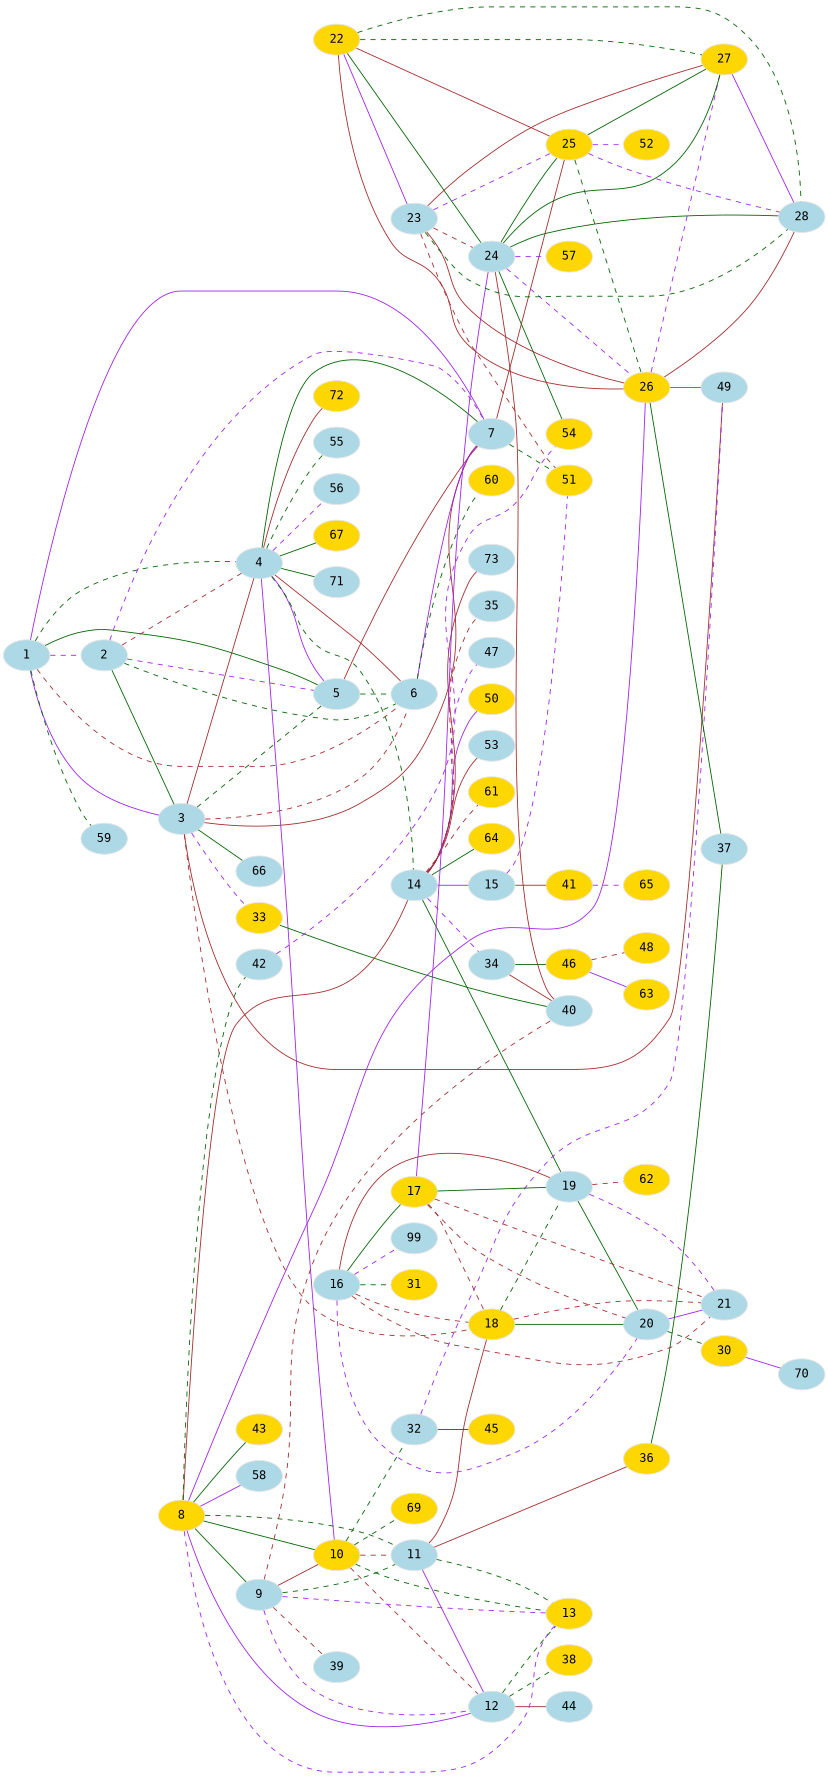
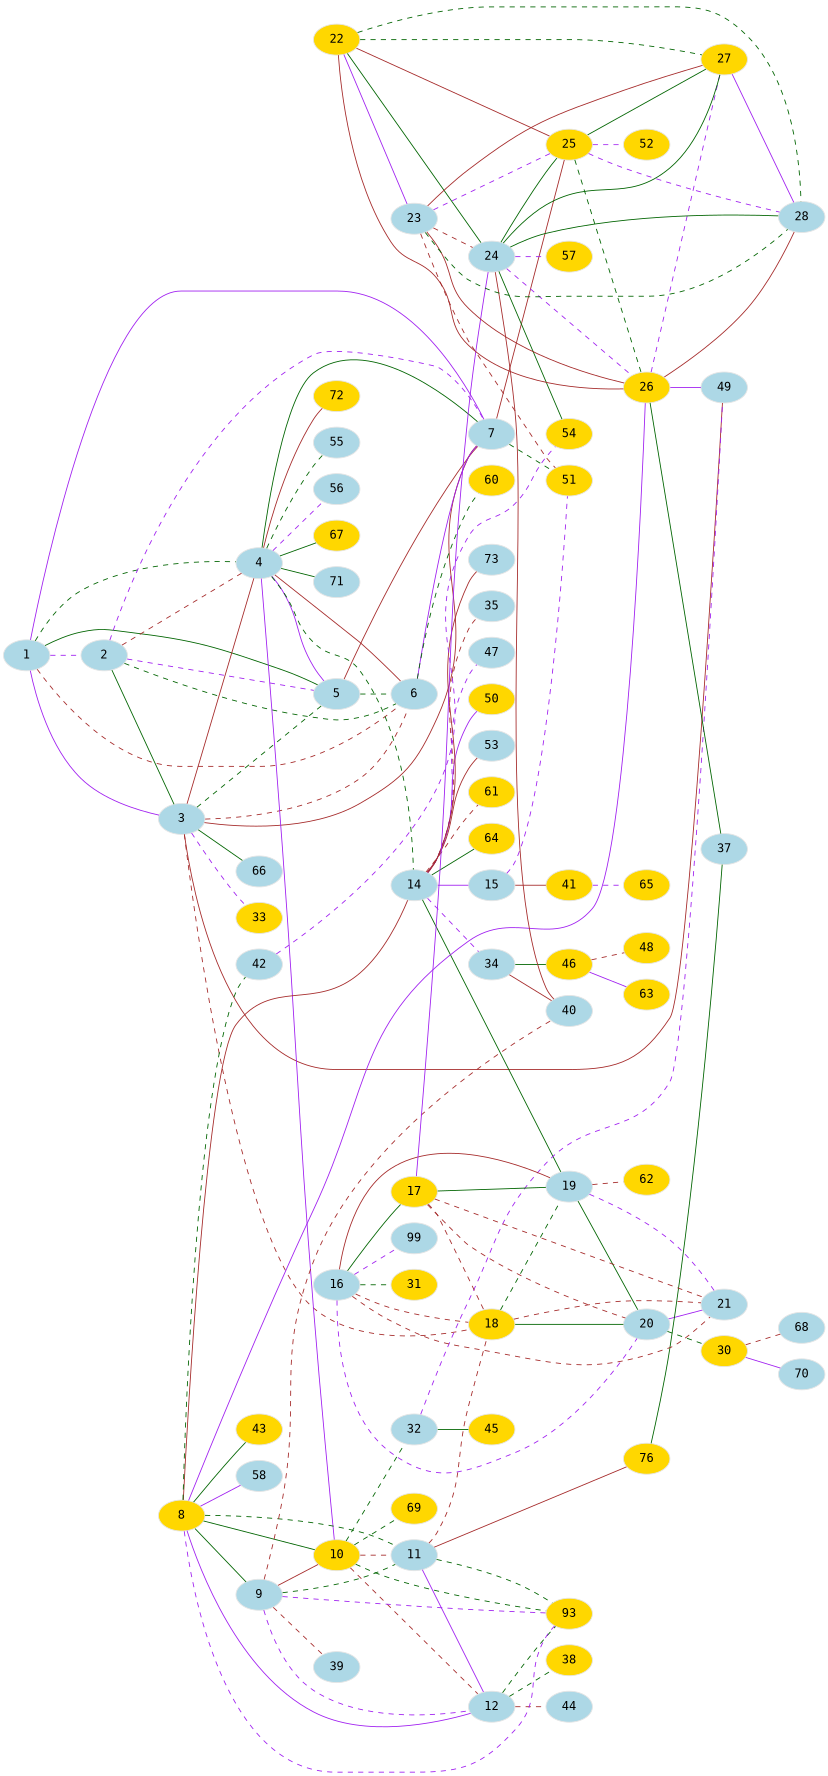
  graph {
    fontname="DejaVu Sans Mono"
    rankdir=LR
    node [color=gray90 fillcolor=lightblue fontname="DejaVu Sans Mono" style=filled]
    edge [color=darkgreen fontname="DejaVu Sans Mono" style=dashed weight=1.0]
    1
    2
    3
    4
    5
    6
    7
-   59
    18 [fillcolor=gold]
    33 [fillcolor=gold]
    49
    66
    10 [fillcolor=gold]
    14
    55
    56
    67 [fillcolor=gold]
    71
    72 [fillcolor=gold]
    60 [fillcolor=gold]
    25 [fillcolor=gold]
    51 [fillcolor=gold]
    19
    20
    21
    40
    11
    12
-   13 [fillcolor=gold]
+   13 [fillcolor=gold label=93]
    32
    69 [fillcolor=gold]
    15
    34
    35
    47
    50 [fillcolor=gold]
    53
    61 [fillcolor=gold]
    64 [fillcolor=gold]
    73
    26 [fillcolor=gold]
    27 [fillcolor=gold]
    28
    52 [fillcolor=gold]
    8 [fillcolor=gold]
    9
    42
    43 [fillcolor=gold]
    58
    39
-   36 [fillcolor=gold]
+   36 [fillcolor=gold label=76]
    38 [fillcolor=gold]
    44
    37
    54 [fillcolor=gold]
    45 [fillcolor=gold]
    41 [fillcolor=gold]
    62 [fillcolor=gold]
    46 [fillcolor=gold]
    24
    57 [fillcolor=gold]
    65 [fillcolor=gold]
    16
    17 [fillcolor=gold]
    n65 [label=99]
    31 [fillcolor=gold]
    30 [fillcolor=gold]
+   68
    70
    22 [fillcolor=gold]
    23
    48 [fillcolor=gold]
    63 [fillcolor=gold]
    1 -- 2 [color=purple]
    1 -- 3 [color=purple style=solid]
    1 -- 4
    1 -- 5 [style=solid]
    1 -- 6 [color=brown]
    1 -- 7 [color=purple style=solid]
-   1 -- 59
    2 -- 3 [style=solid]
    2 -- 4 [color=brown]
    2 -- 5 [color=purple]
    2 -- 6
    2 -- 7 [color=purple weight=2.0]
    3 -- 4 [color=brown style=solid]
    3 -- 5
    3 -- 6 [color=brown]
    3 -- 7 [color=brown style=solid]
    3 -- 18 [color=brown]
    3 -- 33 [color=purple]
    3 -- 49 [color=brown style=solid]
    3 -- 66 [style=solid]
    4 -- 5 [color=purple style=solid]
    4 -- 6 [color=brown style=solid]
    4 -- 7 [style=solid]
    4 -- 10 [color=purple style=solid]
    4 -- 14
    4 -- 55
    4 -- 56 [color=purple]
    4 -- 67 [style=solid]
    4 -- 71 [style=solid]
    4 -- 72 [color=brown style=solid]
    5 -- 6
    5 -- 7 [color=brown style=solid]
    6 -- 7 [color=purple style=solid]
    6 -- 60
    7 -- 25 [color=brown style=solid]
    7 -- 51
    18 -- 19
    18 -- 20 [style=solid]
    18 -- 21 [color=brown]
-   33 -- 40 [style=solid]
    10 -- 11 [color=brown]
    10 -- 12 [color=brown]
    10 -- 13
    10 -- 32
    10 -- 69 [weight=2.0]
    14 -- 19 [style=solid]
    14 -- 15 [color=purple style=solid weight=6.0]
    14 -- 34 [color=purple]
    14 -- 35 [color=brown weight=3.0]
    14 -- 47 [color=purple]
    14 -- 50 [color=purple style=solid]
    14 -- 53 [color=brown style=solid]
    14 -- 61 [color=brown]
    14 -- 64 [style=solid]
    14 -- 73 [color=brown style=solid]
    25 -- 26
    25 -- 27 [style=solid]
    25 -- 28 [color=purple]
    25 -- 52 [color=purple]
    19 -- 20 [style=solid]
    19 -- 21 [color=purple]
    19 -- 62 [color=brown]
    20 -- 21 [color=purple style=solid]
    20 -- 30
-   11 -- 18 [color=brown style=solid]
+   11 -- 18 [color=brown]
    11 -- 12 [color=purple style=solid]
    11 -- 13
    11 -- 36 [color=brown style=solid]
    12 -- 13
    12 -- 38
-   12 -- 44 [color=brown style=solid weight=4.0]
+   12 -- 44 [color=brown weight=4.0]
    32 -- 49 [color=purple]
    32 -- 45 [style=solid]
    15 -- 51 [color=purple]
    15 -- 41 [color=brown style=solid]
    34 -- 40 [color=brown style=solid]
    34 -- 46 [style=solid]
    26 -- 49 [color=purple style=solid weight=3.0]
    26 -- 27 [color=purple]
    26 -- 28 [color=brown style=solid]
    26 -- 37 [style=solid]
    27 -- 28 [color=purple style=solid]
    8 -- 10 [style=solid]
    8 -- 14 [color=brown style=solid]
    8 -- 11
    8 -- 12 [color=purple style=solid]
    8 -- 13 [color=purple]
    8 -- 26 [color=purple style=solid]
    8 -- 9 [style=solid weight=2.0]
    8 -- 42
    8 -- 43 [style=solid]
    8 -- 58 [color=purple style=solid]
    9 -- 10 [color=brown style=solid weight=2.0]
    9 -- 40 [color=brown]
    9 -- 11 [weight=2.0]
    9 -- 12 [color=purple weight=2.0]
    9 -- 13 [color=purple weight=2.0]
    9 -- 39 [color=brown]
    42 -- 54 [color=purple]
    36 -- 37 [style=solid]
    41 -- 65 [color=purple]
    46 -- 48 [color=brown]
    46 -- 63 [color=purple style=solid]
    24 -- 25 [style=solid]
    24 -- 40 [color=brown style=solid weight=3.0]
    24 -- 26 [color=purple]
    24 -- 27 [style=solid]
    24 -- 28 [style=solid]
    24 -- 54 [style=solid]
    24 -- 57 [color=purple]
    16 -- 18 [color=brown weight=2.0]
    16 -- 19 [color=brown style=solid weight=2.0]
    16 -- 20 [color=purple weight=2.0]
    16 -- 21 [color=brown weight=3.0]
    16 -- 17 [style=solid weight=2.0]
    16 -- n65 [color=purple weight=4.0]
    16 -- 31 [weight=4.0]
    17 -- 18 [color=brown]
    17 -- 19 [style=solid]
    17 -- 20 [color=brown]
    17 -- 21 [color=brown]
    17 -- 24 [color=purple style=solid]
+   30 -- 68 [color=brown]
    30 -- 70 [color=purple style=solid]
    22 -- 25 [color=brown style=solid]
    22 -- 26 [color=brown style=solid]
    22 -- 27 [weight=5.0]
    22 -- 28
    22 -- 24 [style=solid]
    22 -- 23 [color=purple style=solid]
    23 -- 25 [color=purple]
    23 -- 51 [color=brown weight=4.0]
    23 -- 26 [color=brown style=solid]
    23 -- 27 [color=brown style=solid]
    23 -- 28
    23 -- 24 [color=brown]
  }
